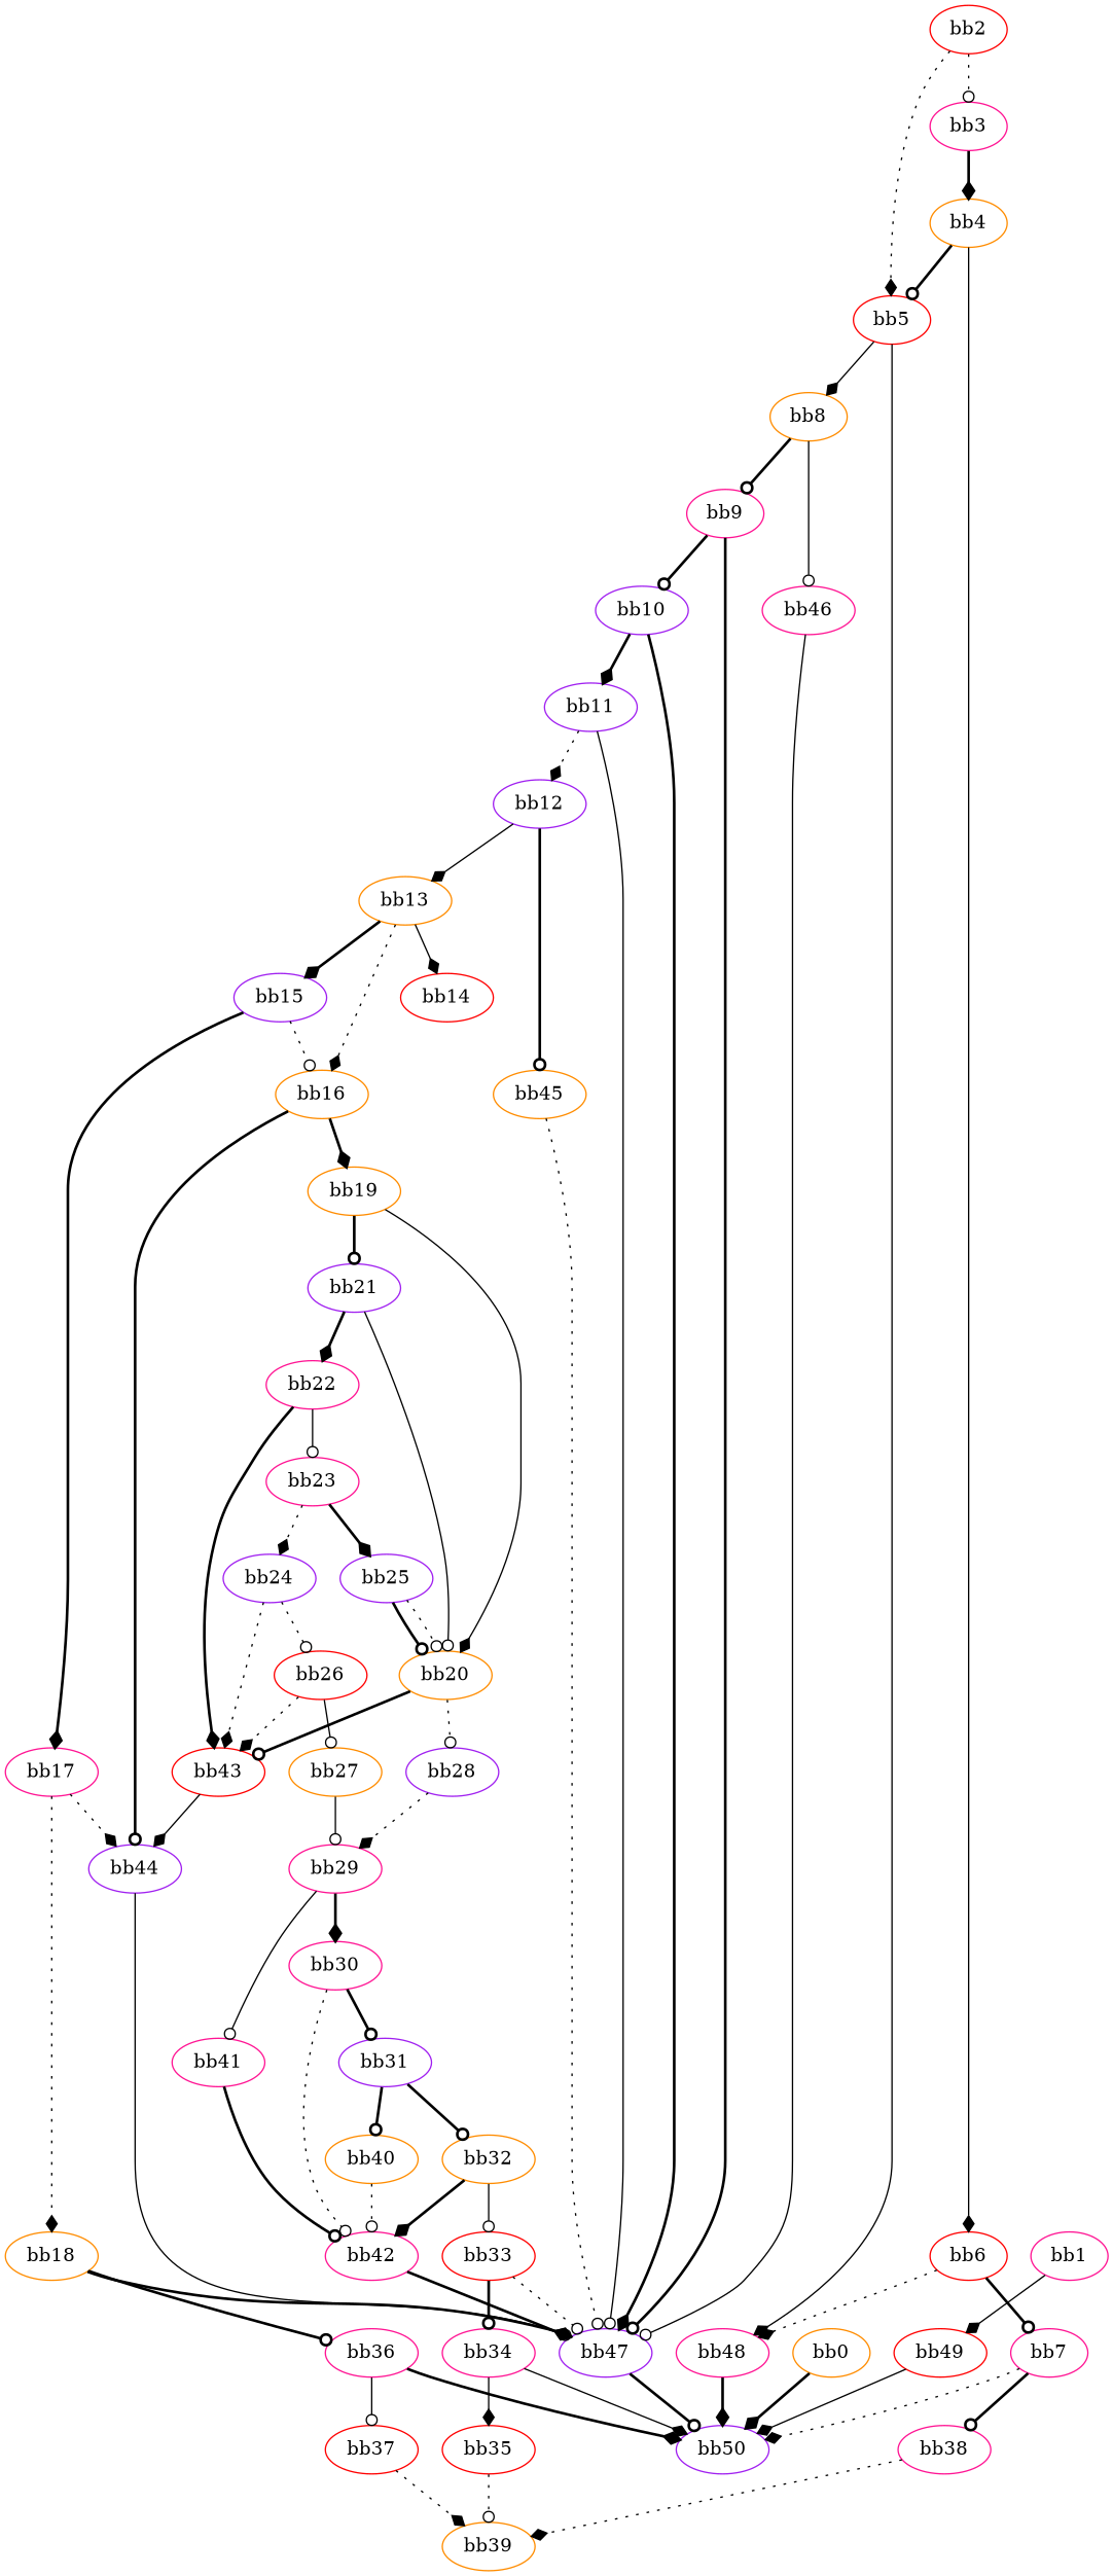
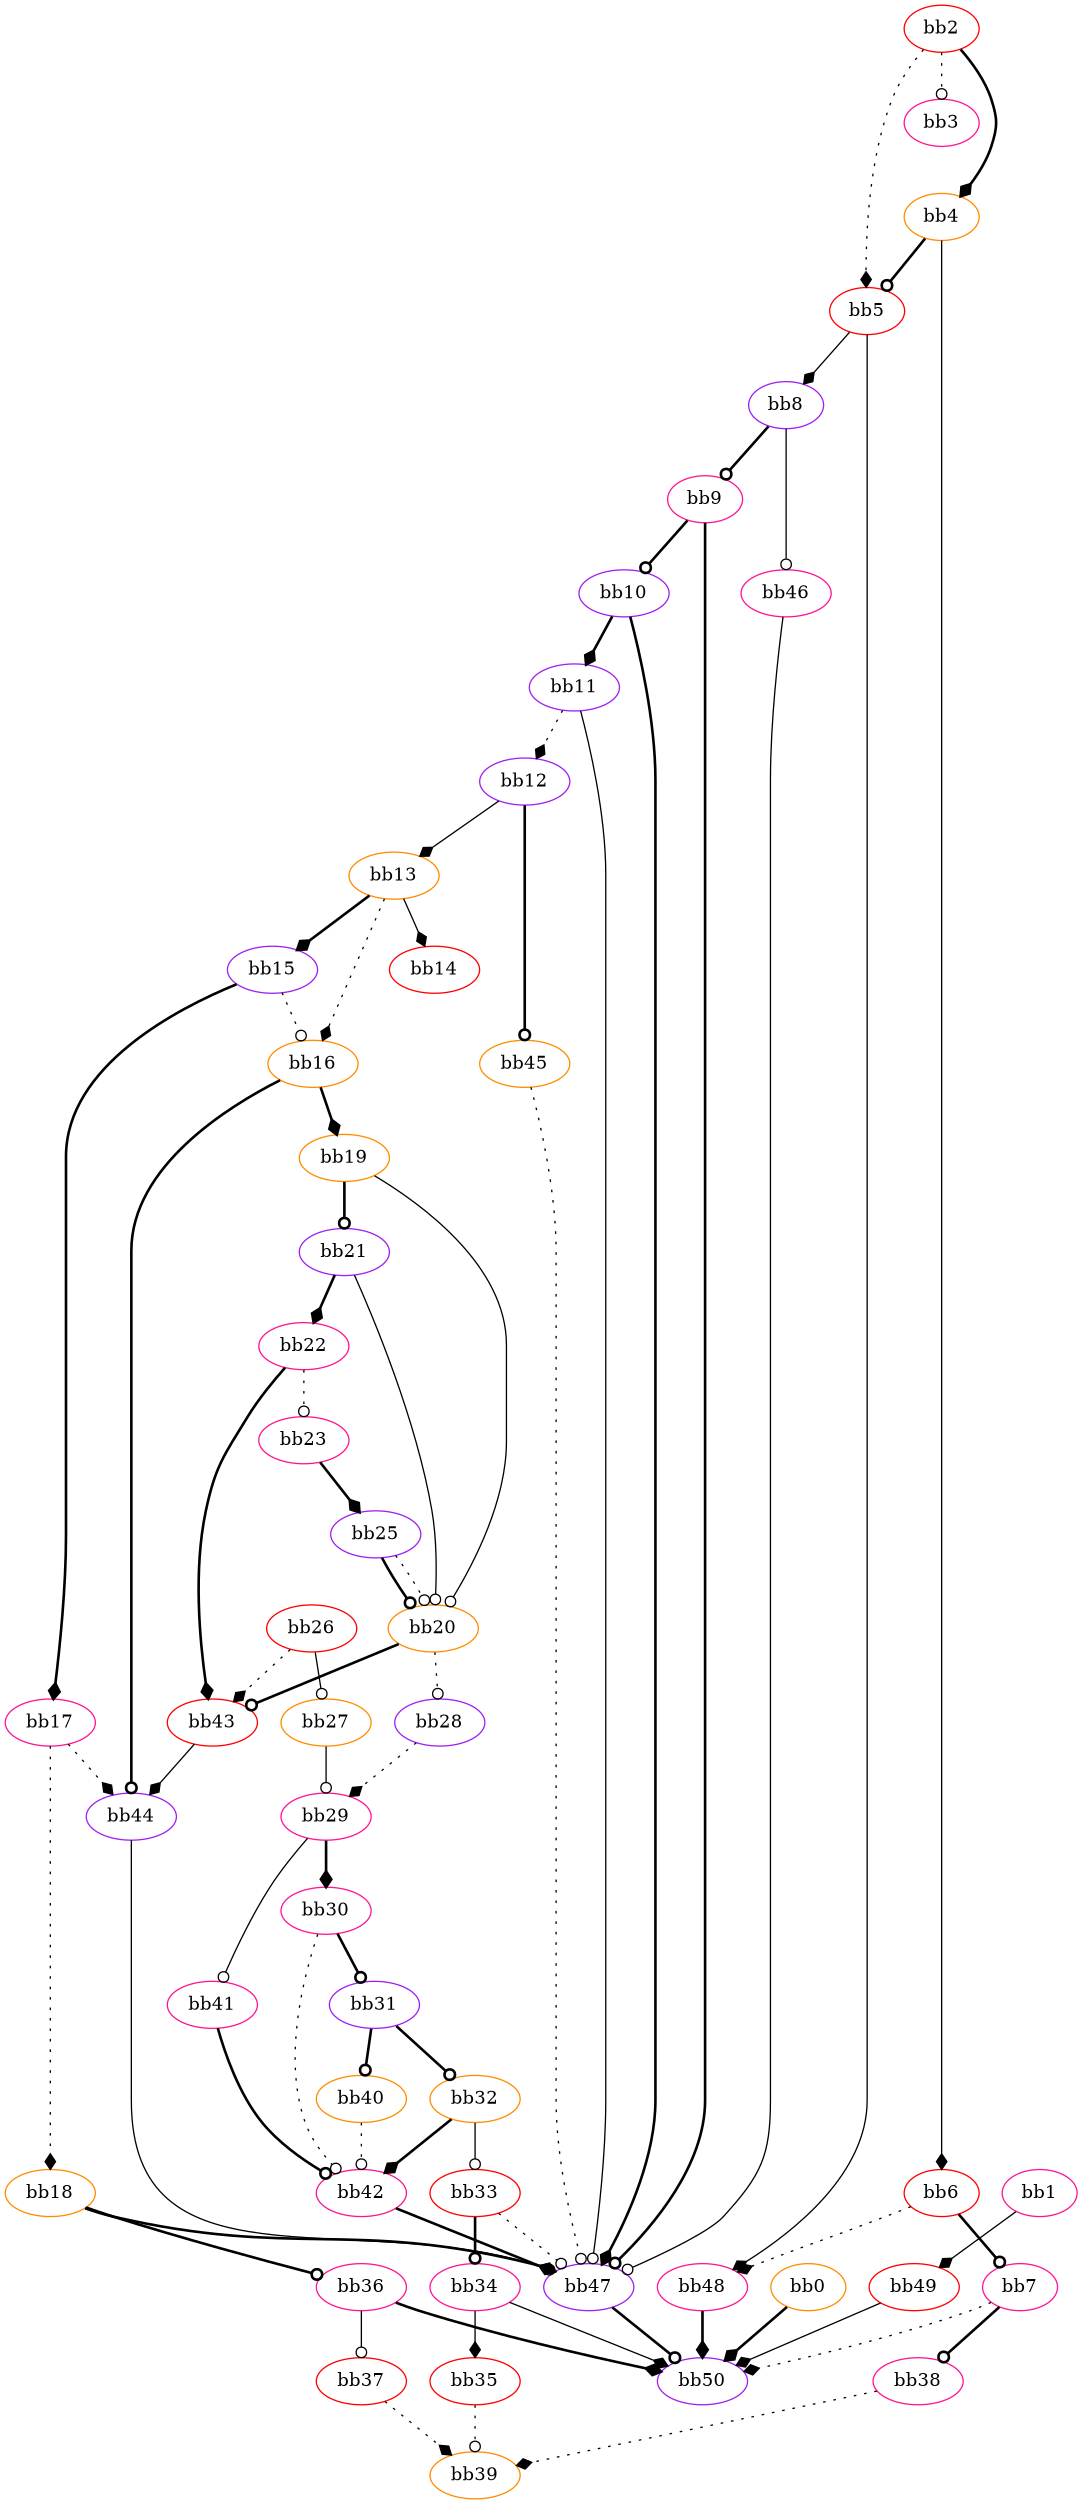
  digraph {
    node [color=deeppink]
    edge [arrowhead=odot style=bold]
    n1 [color=darkorange label="bb0\l"]
    n2 [color=purple label="bb50\l"]
    n3 [label="bb1\l"]
    n4 [color=red label="bb49\l"]
    n5 [color=red label="bb2\l"]
    n6 [label="bb3\l"]
    n7 [color=darkorange label="bb4\l"]
    n8 [color=red label="bb5\l"]
    n9 [color=red label="bb6\l"]
-   n10 [color=darkorange label="bb8\l"]
+   n10 [color=purple label="bb8\l"]
    n11 [label="bb48\l"]
    n12 [label="bb7\l"]
    n13 [label="bb9\l"]
    n14 [label="bb46\l"]
    n15 [label="bb38\l"]
    n16 [color=darkorange label="bb39\l"]
    n17 [color=purple label="bb10\l"]
    n18 [color=purple label="bb47\l"]
    n19 [color=purple label="bb11\l"]
    n20 [color=purple label="bb12\l"]
    n21 [color=darkorange label="bb13\l"]
    n22 [color=darkorange label="bb45\l"]
    n23 [color=red label="bb14\l"]
    n24 [color=purple label="bb15\l"]
    n25 [color=darkorange label="bb16\l"]
    n26 [label="bb17\l"]
    n27 [color=darkorange label="bb19\l"]
    n28 [color=purple label="bb44\l"]
    n29 [color=darkorange label="bb18\l"]
    n30 [color=darkorange label="bb20\l"]
    n31 [color=purple label="bb21\l"]
    n32 [label="bb36\l"]
    n33 [color=red label="bb37\l"]
    n34 [color=purple label="bb28\l"]
    n35 [color=red label="bb43\l"]
    n36 [label="bb22\l"]
    n37 [label="bb29\l"]
    n38 [label="bb23\l"]
-   n39 [color=purple label="bb24\l"]
    n40 [color=purple label="bb25\l"]
    n41 [color=red label="bb26\l"]
    n42 [color=darkorange label="bb27\l"]
    n43 [label="bb30\l"]
    n44 [label="bb41\l"]
    n45 [color=purple label="bb31\l"]
    n46 [label="bb42\l"]
    n47 [color=darkorange label="bb32\l"]
    n48 [color=darkorange label="bb40\l"]
    n49 [color=red label="bb33\l"]
    n50 [label="bb34\l"]
    n51 [color=red label="bb35\l"]
    n1 -> n2 [arrowhead=diamond]
    n3 -> n4 [arrowhead=diamond style=solid]
    n4 -> n2 [arrowhead=diamond style=solid]
    n5 -> n6 [style=dotted]
-   n6 -> n7 [arrowhead=diamond]
+   n5 -> n7 [arrowhead=diamond]
    n5 -> n8 [arrowhead=diamond style=dotted]
    n7 -> n8
    n7 -> n9 [arrowhead=diamond style=solid]
    n8 -> n10 [arrowhead=diamond style=solid]
    n8 -> n11 [arrowhead=diamond style=solid]
    n9 -> n11 [arrowhead=diamond style=dotted]
    n9 -> n12
    n10 -> n13
    n10 -> n14 [style=solid]
    n11 -> n2 [arrowhead=diamond]
    n12 -> n2 [arrowhead=diamond style=dotted]
    n12 -> n15
    n13 -> n17
    n13 -> n18
    n14 -> n18 [style=solid]
    n15 -> n16 [arrowhead=diamond style=dotted]
    n17 -> n18 [arrowhead=diamond]
    n17 -> n19 [arrowhead=diamond]
    n18 -> n2
    n19 -> n18 [style=solid]
    n19 -> n20 [arrowhead=diamond style=dotted]
    n20 -> n21 [arrowhead=diamond style=solid]
    n20 -> n22
    n21 -> n23 [arrowhead=diamond style=solid]
    n21 -> n24 [arrowhead=diamond]
    n21 -> n25 [arrowhead=diamond style=dotted]
    n22 -> n18 [style=dotted]
    n24 -> n25 [style=dotted]
    n24 -> n26 [arrowhead=diamond]
    n25 -> n27 [arrowhead=diamond]
    n25 -> n28
    n26 -> n28 [arrowhead=diamond style=dotted]
    n26 -> n29 [arrowhead=diamond style=dotted]
-   n27 -> n30 [arrowhead=diamond style=solid]
+   n27 -> n30 [style=solid]
    n27 -> n31
    n28 -> n18 [style=solid]
    n29 -> n18 [arrowhead=diamond]
    n29 -> n32
    n30 -> n34 [style=dotted]
    n30 -> n35
    n31 -> n30 [style=solid]
    n31 -> n36 [arrowhead=diamond]
    n32 -> n2 [arrowhead=diamond]
    n32 -> n33 [style=solid]
    n33 -> n16 [arrowhead=diamond style=dotted]
    n34 -> n37 [arrowhead=diamond style=dotted]
    n35 -> n28 [arrowhead=diamond style=solid]
    n36 -> n35 [arrowhead=diamond]
-   n36 -> n38 [style=solid]
+   n36 -> n38 [style=dotted]
    n37 -> n43 [arrowhead=diamond]
    n37 -> n44 [style=solid]
-   n38 -> n39 [arrowhead=diamond style=dotted]
    n38 -> n40 [arrowhead=diamond]
-   n39 -> n35 [arrowhead=diamond style=dotted]
-   n39 -> n41 [style=dotted]
    n40 -> n30
    n40 -> n30 [style=dotted]
    n41 -> n35 [arrowhead=diamond style=dotted]
    n41 -> n42 [style=solid]
    n42 -> n37 [style=solid]
    n43 -> n45
    n43 -> n46 [style=dotted]
    n44 -> n46
    n45 -> n47
    n45 -> n48
    n46 -> n18 [arrowhead=diamond]
    n47 -> n46 [arrowhead=diamond]
    n47 -> n49 [style=solid]
    n48 -> n46 [style=dotted]
    n49 -> n18 [style=dotted]
    n49 -> n50
    n50 -> n2 [arrowhead=diamond style=solid]
    n50 -> n51 [arrowhead=diamond style=solid]
    n51 -> n16 [style=dotted]
  }
